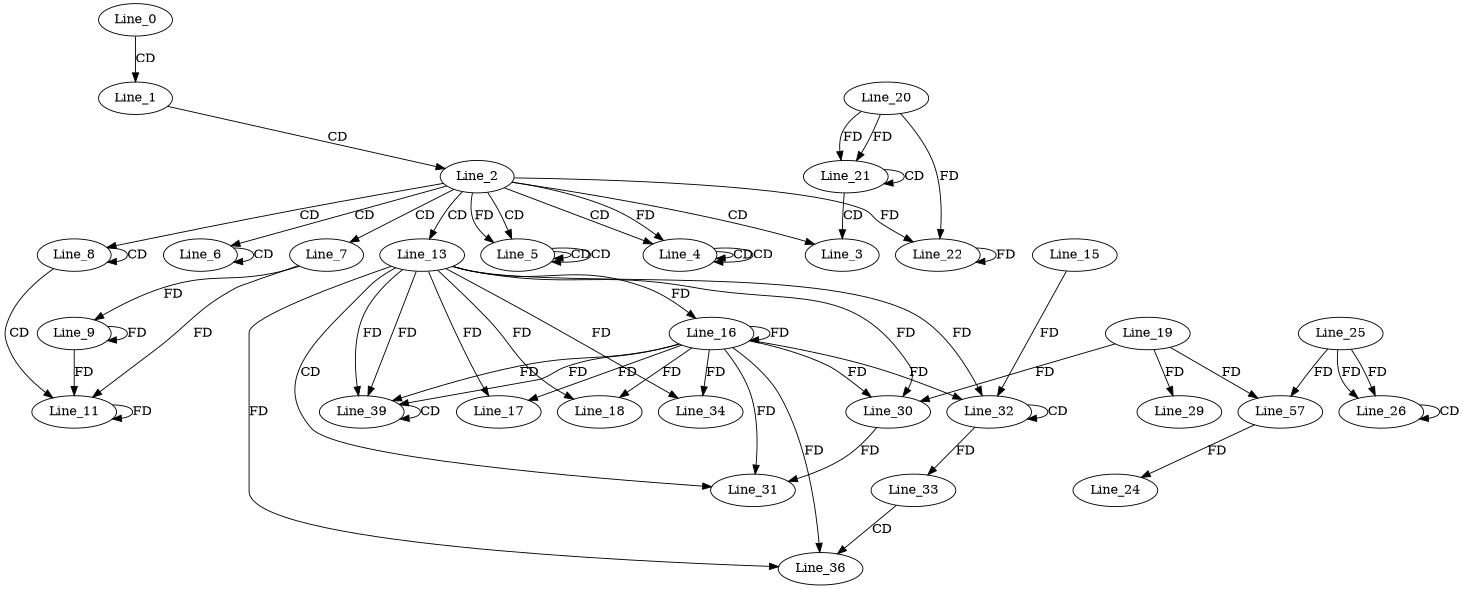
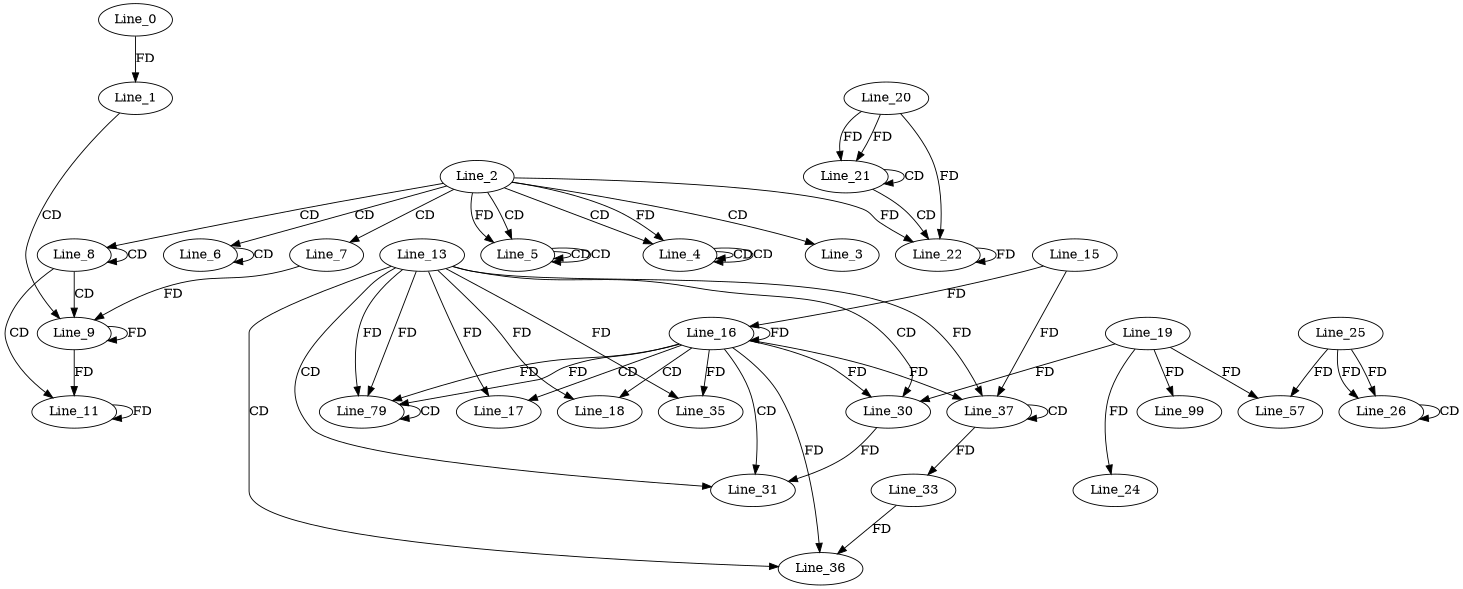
  digraph {
    Line_0
    Line_1
    Line_2
    Line_3
    Line_4
    Line_5
    Line_6
    Line_7
    Line_8
    Line_13
    Line_22
    Line_9
    Line_11
    Line_16
    Line_17
    Line_18
    Line_30
    Line_31
-   Line_32
-   Line_34
+   Line_32 [label=Line_37]
+   Line_34 [label=Line_35]
    Line_36
-   Line_39
+   Line_39 [label=Line_79]
    Line_33
    Line_20
    Line_21
    Line_19
    Line_24
    n28 [label=Line_57]
-   Line_29
+   Line_29 [label=Line_99]
    Line_25
    Line_26
    Line_15
-   Line_0 -> Line_1 [label=CD]
-   Line_1 -> Line_2 [label=CD]
+   Line_0 -> Line_1 [label=FD]
+   Line_1 -> Line_9 [label=CD]
    Line_2 -> Line_3 [label=CD]
    Line_2 -> Line_4 [label=CD]
    Line_2 -> Line_4 [label=FD]
    Line_2 -> Line_5 [label=CD]
    Line_2 -> Line_5 [label=FD]
    Line_2 -> Line_6 [label=CD]
    Line_2 -> Line_7 [label=CD]
    Line_2 -> Line_8 [label=CD]
-   Line_2 -> Line_13 [label=CD]
    Line_2 -> Line_22 [label=FD]
    Line_4 -> Line_4 [label=CD]
    Line_4 -> Line_4 [label=CD]
    Line_5 -> Line_5 [label=CD]
    Line_5 -> Line_5 [label=CD]
    Line_6 -> Line_6 [label=CD]
    Line_7 -> Line_9 [label=FD]
-   Line_7 -> Line_11 [label=FD]
    Line_8 -> Line_8 [label=CD]
+   Line_8 -> Line_9 [label=CD]
    Line_8 -> Line_11 [label=CD]
-   Line_13 -> Line_16 [label=FD]
+   Line_15 -> Line_16 [label=FD]
    Line_13 -> Line_17 [label=FD]
    Line_13 -> Line_18 [label=FD]
-   Line_13 -> Line_30 [label=FD]
+   Line_13 -> Line_30 [label=CD]
    Line_13 -> Line_31 [label=CD]
    Line_13 -> Line_32 [label=FD]
    Line_13 -> Line_34 [label=FD]
-   Line_13 -> Line_36 [label=FD]
+   Line_13 -> Line_36 [label=CD]
    Line_13 -> Line_39 [label=FD]
    Line_13 -> Line_39 [label=FD]
    Line_22 -> Line_22 [label=FD]
    Line_9 -> Line_9 [label=FD]
    Line_9 -> Line_11 [label=FD]
    Line_11 -> Line_11 [label=FD]
    Line_16 -> Line_16 [label=FD]
-   Line_16 -> Line_17 [label=FD]
-   Line_16 -> Line_18 [label=FD]
+   Line_16 -> Line_17 [label=CD]
+   Line_16 -> Line_18 [label=CD]
    Line_16 -> Line_30 [label=FD]
-   Line_16 -> Line_31 [label=FD]
+   Line_16 -> Line_31 [label=CD]
    Line_16 -> Line_32 [label=FD]
    Line_16 -> Line_34 [label=FD]
    Line_16 -> Line_36 [label=FD]
    Line_16 -> Line_39 [label=FD]
    Line_16 -> Line_39 [label=FD]
    Line_30 -> Line_31 [label=FD]
    Line_32 -> Line_32 [label=CD]
    Line_32 -> Line_33 [label=FD]
    Line_39 -> Line_39 [label=CD]
-   Line_33 -> Line_36 [label=CD]
+   Line_33 -> Line_36 [label=FD]
    Line_20 -> Line_22 [label=FD]
    Line_20 -> Line_21 [label=FD]
    Line_20 -> Line_21 [label=FD]
-   Line_21 -> Line_3 [label=CD]
+   Line_21 -> Line_22 [label=CD]
    Line_21 -> Line_21 [label=CD]
    Line_19 -> Line_30 [label=FD]
-   n28 -> Line_24 [label=FD]
+   Line_19 -> Line_24 [label=FD]
    Line_19 -> n28 [label=FD]
    Line_19 -> Line_29 [label=FD]
    Line_25 -> n28 [label=FD]
    Line_25 -> Line_26 [label=FD]
    Line_25 -> Line_26 [label=FD]
    Line_26 -> Line_26 [label=CD]
    Line_15 -> Line_32 [label=FD]
  }
